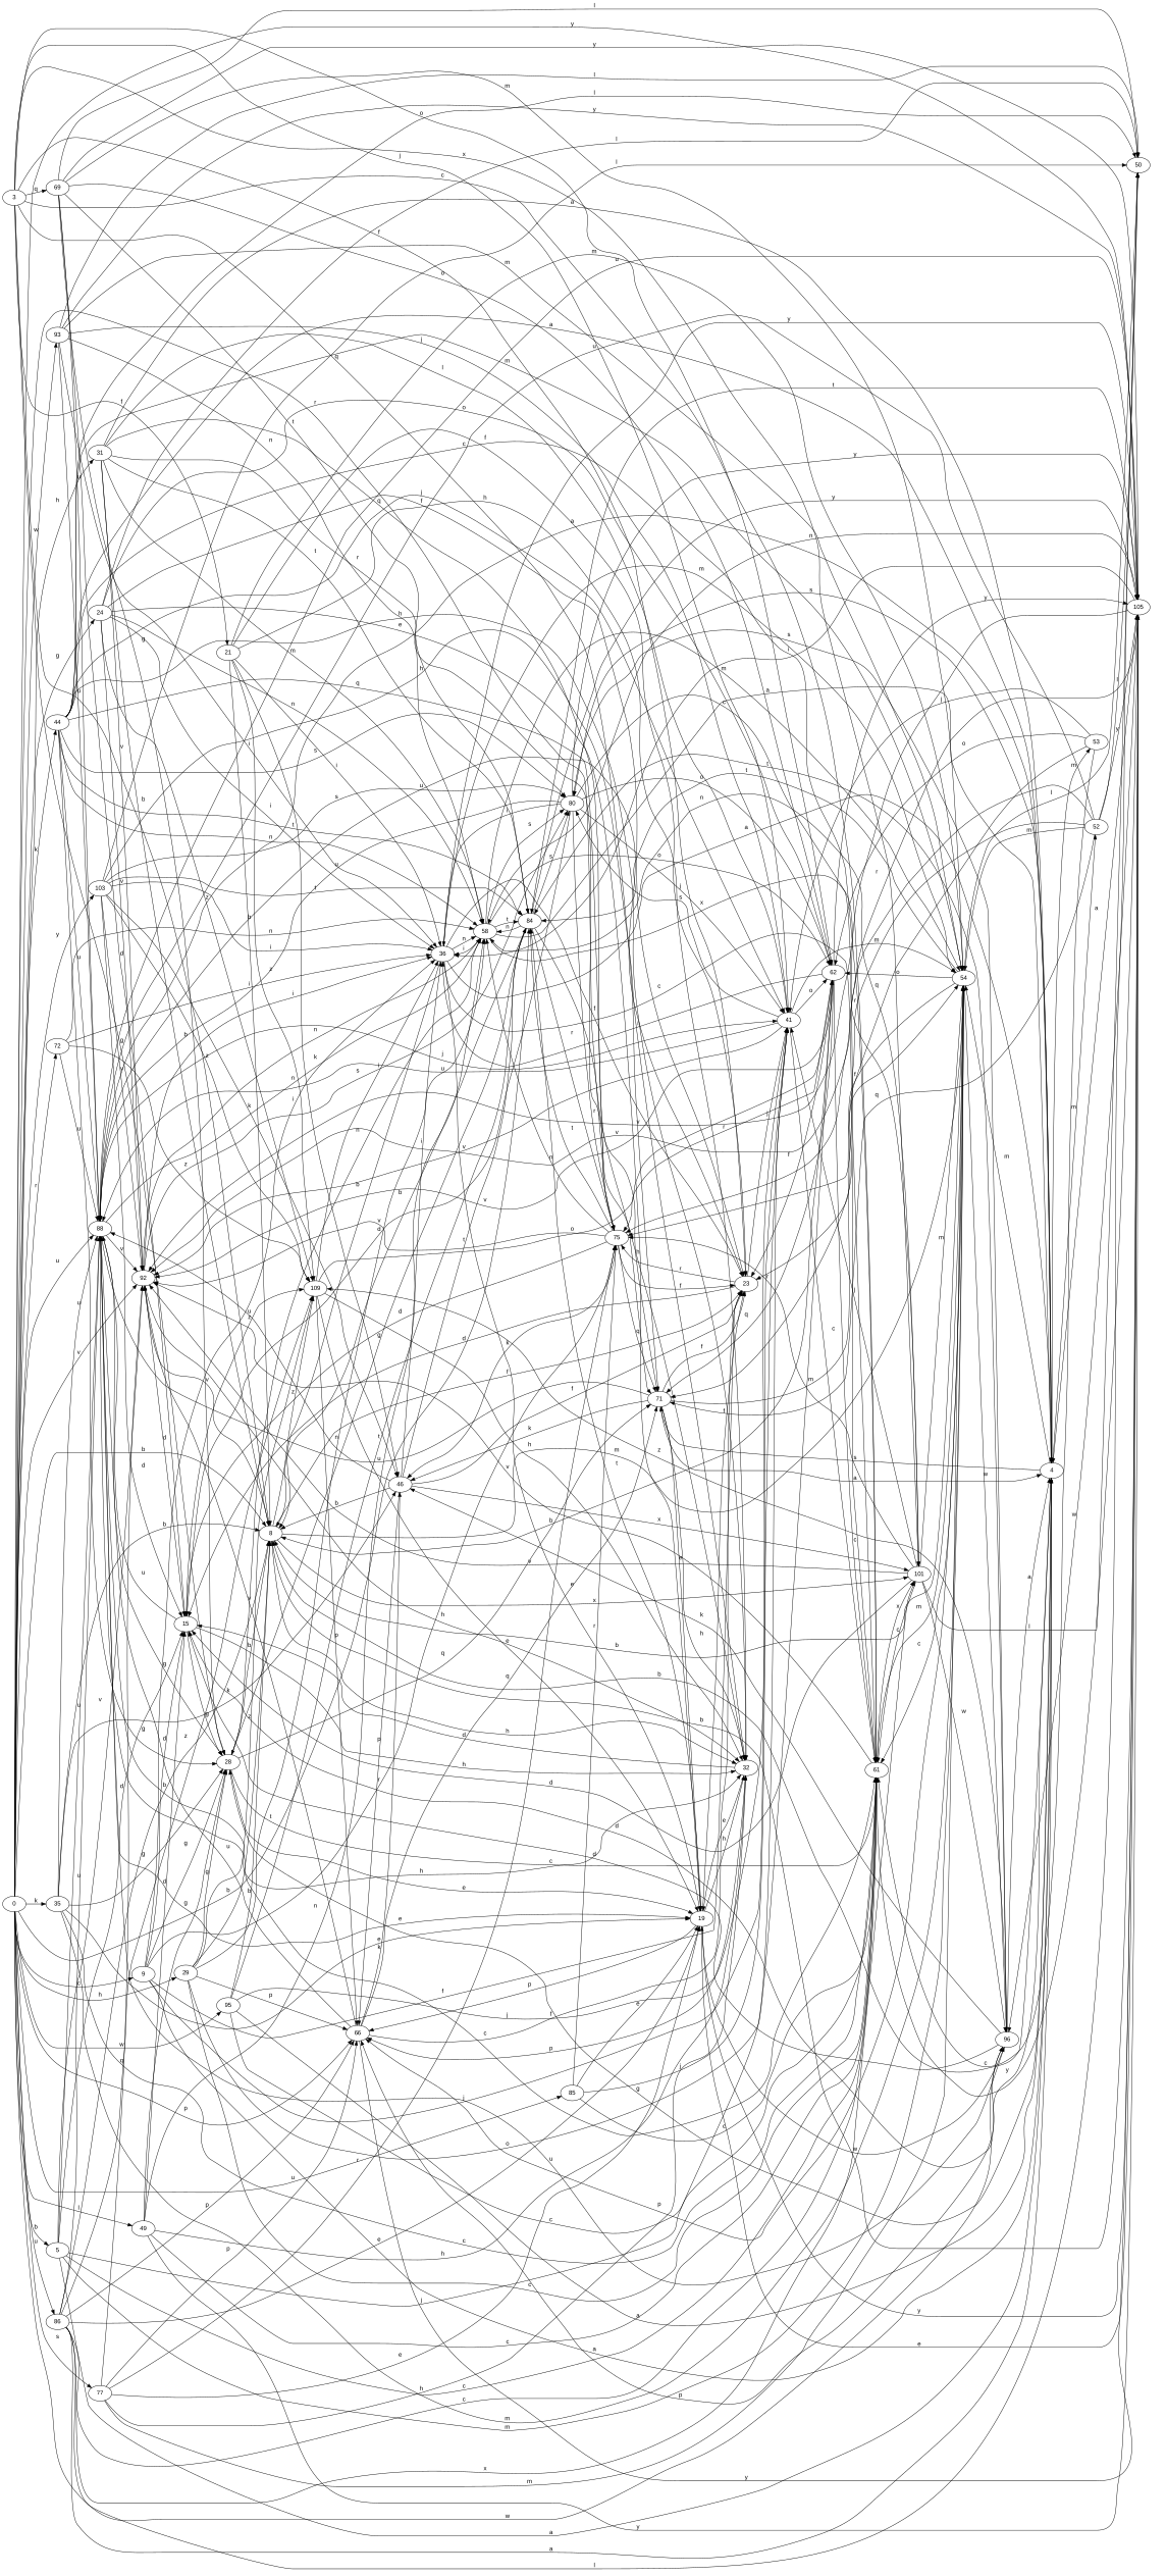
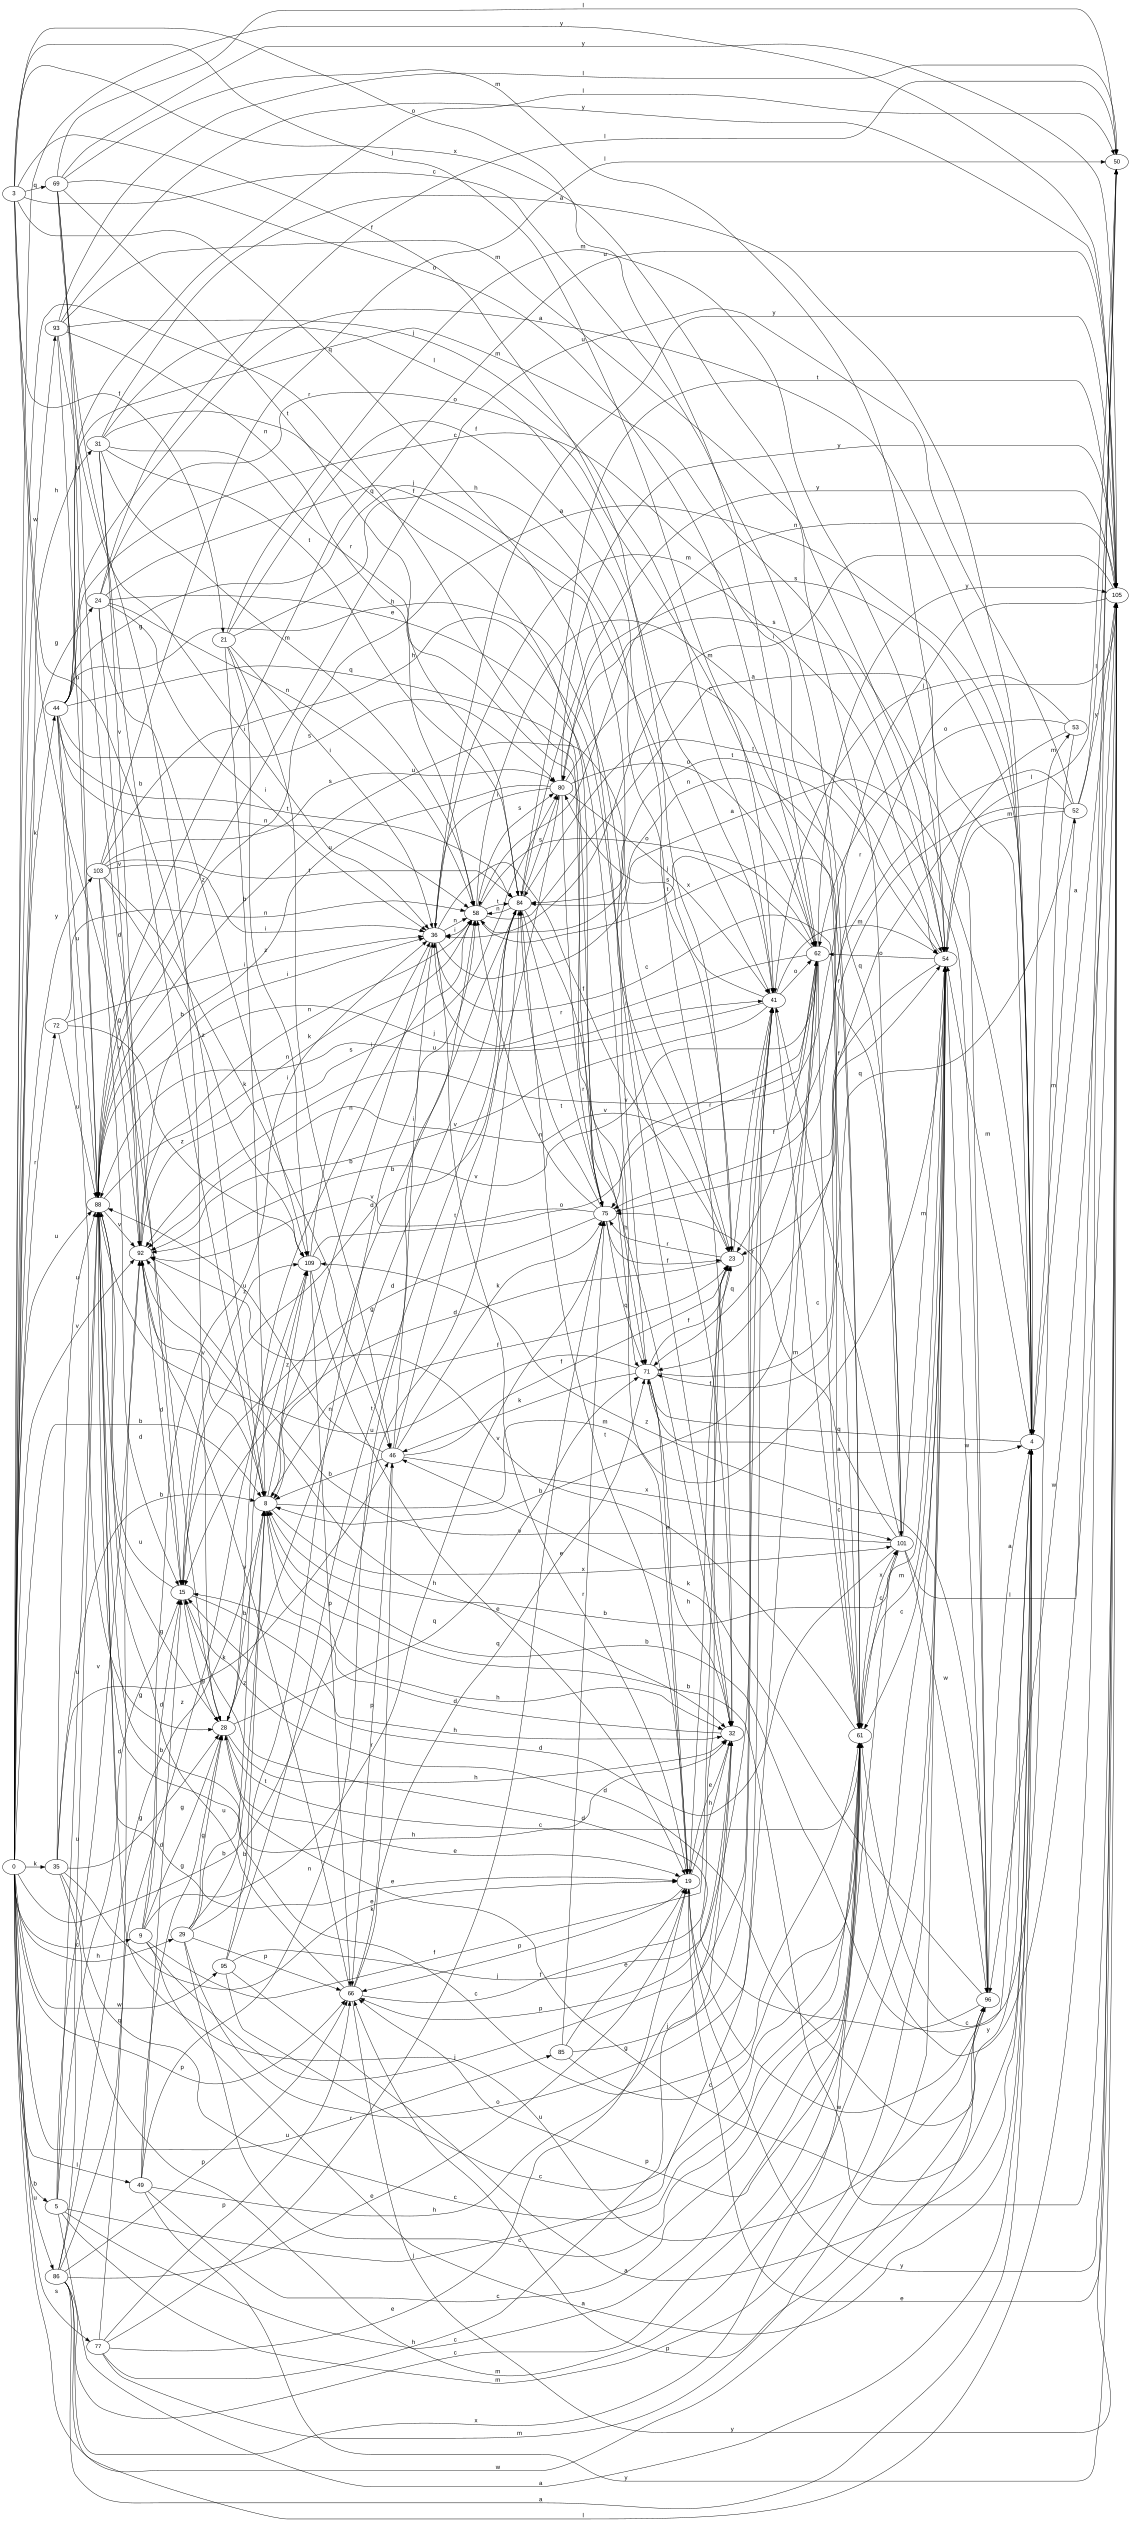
  strict digraph {
    fontname="Liberation Sans"
    rankdir=LR
    node [fontname="Liberation Sans"]
    edge [fontname="Liberation Sans"]
    n1 [label=5]
    0
    8
    9
    24
    29
    31
    44
    n9 [label=35]
    49
    66
    72
    75
    77
    84
    85
    86
    88
    92
    93
    95
    96
    103
    105
    n25 [label=61]
    41
    4
    15
    54
    23
    101
    32
    109
    28
    36
    62
    19
    50
    58
    71
    80
    46
    3
    21
    69
    52
    53
    n1 -> 88 [label=u]
    n1 -> 92 [label=v]
    n1 -> n25 [label=c]
    n1 -> 41 [label=j]
    n1 -> 4 [label=a]
    n1 -> 15 [label=d]
    n1 -> 54 [label=m]
    0 -> n1 [label=b]
    0 -> 8 [label=b]
    0 -> 9 [label=c]
    0 -> 24 [label=g]
    0 -> 29 [label=h]
    0 -> 31 [label=h]
    0 -> 44 [label=k]
    0 -> n9 [label=k]
    0 -> 49 [label=l]
    0 -> 66 [label=p]
    0 -> 72 [label=r]
    0 -> 75 [label=r]
    0 -> 77 [label=s]
    0 -> 84 [label=t]
    0 -> 85 [label=u]
    0 -> 86 [label=u]
    0 -> 88 [label=u]
    0 -> 92 [label=v]
    0 -> 93 [label=w]
    0 -> 95 [label=w]
    0 -> 96 [label=w]
    0 -> 103 [label=y]
    0 -> 105 [label=y]
    8 -> 92 [label=v]
    8 -> 54 [label=m]
    8 -> 23 [label=f]
    8 -> 101 [label=x]
    8 -> 32 [label=h]
    8 -> 109 [label=z]
    9 -> 75 [label=r]
    9 -> 41 [label=j]
    9 -> 4 [label=a]
    9 -> 15 [label=d]
    9 -> 23 [label=f]
    9 -> 28 [label=g]
    9 -> 36 [label=i]
    24 -> 92 [label=v]
    24 -> 23 [label=f]
    24 -> 109 [label=z]
    24 -> 36 [label=i]
    24 -> 62 [label=o]
    24 -> 19 [label=e]
    24 -> 50 [label=l]
    24 -> 58 [label=n]
    29 -> 8 [label=b]
    29 -> 66 [label=p]
    29 -> n25 [label=c]
    29 -> 109 [label=z]
    29 -> 28 [label=g]
    29 -> 62 [label=o]
    29 -> 58 [label=n]
    31 -> 8 [label=b]
    31 -> 75 [label=r]
    31 -> 84 [label=t]
    31 -> 92 [label=v]
    31 -> 41 [label=l]
    31 -> 4 [label=a]
    31 -> 58 [label=m]
    31 -> 71 [label=q]
    44 -> 84 [label=t]
    44 -> 88 [label=u]
    44 -> n25 [label=c]
    44 -> 41 [label=j]
    44 -> 4 [label=a]
    44 -> 54 [label=m]
    44 -> 32 [label=h]
    44 -> 28 [label=g]
    44 -> 50 [label=l]
    44 -> 58 [label=n]
    44 -> 71 [label=q]
    44 -> 80 [label=s]
    n9 -> 8 [label=b]
    n9 -> 88 [label=u]
    n9 -> n25 [label=c]
    n9 -> 54 [label=m]
    n9 -> 28 [label=g]
    n9 -> 19 [label=e]
    n9 -> 46 [label=k]
    49 -> 105 [label=y]
    49 -> n25 [label=c]
    49 -> 15 [label=d]
    49 -> 32 [label=h]
    49 -> 28 [label=g]
    49 -> 58 [label=n]
    66 -> 88 [label=u]
    66 -> 92 [label=v]
    66 -> 105 [label=y]
    66 -> 23 [label=f]
    66 -> 71 [label=q]
    66 -> 46 [label=k]
    72 -> 88 [label=u]
    72 -> 109 [label=z]
    72 -> 36 [label=i]
    72 -> 58 [label=n]
    75 -> 84 [label=t]
    75 -> 92 [label=v]
    75 -> 15 [label=d]
    75 -> 23 [label=f]
    75 -> 58 [label=n]
    75 -> 71 [label=q]
-   75 -> 46 [label=k]
+   46 -> 75 [label=k]
    77 -> 66 [label=p]
    77 -> 75 [label=r]
    77 -> 92 [label=q]
    77 -> 54 [label=m]
    77 -> 32 [label=h]
    77 -> 19 [label=e]
    84 -> 8 [label=b]
    84 -> 75 [label=r]
    84 -> 105 [label=y]
    84 -> 32 [label=h]
    84 -> 28 [label=g]
    84 -> 58 [label=n]
    84 -> 80 [label=s]
    85 -> 75 [label=r]
    85 -> n25 [label=c]
    85 -> 41 [label=j]
    85 -> 19 [label=e]
    86 -> 8 [label=b]
    86 -> 66 [label=p]
    86 -> 88 [label=u]
    86 -> n25 [label=c]
    86 -> 4 [label=a]
    86 -> 101 [label=x]
    86 -> 109 [label=z]
    86 -> 19 [label=e]
    86 -> 50 [label=l]
    88 -> 92 [label=v]
    88 -> n25 [label=c]
    88 -> 41 [label=j]
    88 -> 4 [label=a]
    88 -> 32 [label=h]
    88 -> 28 [label=g]
    88 -> 19 [label=e]
    88 -> 58 [label=n]
    92 -> 15 [label=d]
    92 -> 32 [label=h]
    92 -> 36 [label=i]
    92 -> 58 [label=n]
    92 -> 80 [label=s]
    93 -> 88 [label=u]
    93 -> 105 [label=y]
    93 -> 41 [label=j]
    93 -> 54 [label=m]
    93 -> 36 [label=i]
    93 -> 50 [label=l]
    93 -> 58 [label=n]
    95 -> 8 [label=b]
    95 -> 84 [label=t]
    95 -> n25 [label=c]
    95 -> 41 [label=j]
    95 -> 4 [label=a]
    96 -> 66 [label=p]
    96 -> 84 [label=t]
    96 -> 88 [label=u]
    96 -> 4 [label=a]
    96 -> 15 [label=d]
    96 -> 109 [label=z]
    96 -> 80 [label=s]
    96 -> 46 [label=k]
    103 -> 84 [label=t]
    103 -> 92 [label=v]
    103 -> 15 [label=d]
    103 -> 32 [label=h]
    103 -> 109 [label=z]
    103 -> 36 [label=i]
    103 -> 50 [label=l]
    103 -> 80 [label=s]
    103 -> 46 [label=k]
    105 -> 8 [label=b]
    105 -> 75 [label=r]
    105 -> 84 [label=t]
    105 -> 88 [label=u]
    105 -> 92 [label=v]
    105 -> 96 [label=w]
    105 -> 4 [label=a]
    105 -> 36 [label=i]
    105 -> 19 [label=e]
    105 -> 58 [label=n]
    n25 -> 92 [label=v]
    n25 -> 105 [label=y]
    n25 -> 54 [label=m]
    n25 -> 101 [label=x]
    41 -> 88 [label=u]
    41 -> 92 [label=v]
    41 -> n25 [label=c]
    41 -> 54 [label=m]
    41 -> 62 [label=o]
    41 -> 80 [label=s]
    4 -> 8 [label=b]
    4 -> 15 [label=d]
    4 -> 54 [label=m]
    4 -> 28 [label=g]
-   4 -> 71 [label=s]
+   4 -> 71 [label=q]
    4 -> 80 [label=s]
    4 -> 52 [label=m]
    4 -> 53 [label=m]
    15 -> 88 [label=u]
    15 -> 32 [label=h]
    15 -> 109 [label=z]
    15 -> 28 [label=g]
    54 -> 8 [label=b]
    54 -> 66 [label=p]
    54 -> 84 [label=t]
    54 -> 96 [label=w]
    54 -> n25 [label=c]
    54 -> 23 [label=f]
    54 -> 62 [label=o]
    54 -> 50 [label=l]
    23 -> 75 [label=r]
    23 -> 88 [label=u]
    23 -> 41 [label=j]
    23 -> 15 [label=d]
    101 -> 75 [label=r]
    101 -> 92 [label=v]
    101 -> 96 [label=w]
    101 -> n25 [label=c]
    101 -> 41 [label=j]
    101 -> 15 [label=d]
    101 -> 54 [label=m]
    101 -> 50 [label=l]
    101 -> 58 [label=n]
    32 -> 66 [label=p]
    32 -> 15 [label=d]
    32 -> 19 [label=e]
    109 -> 66 [label=p]
    109 -> 36 [label=i]
    109 -> 62 [label=o]
    109 -> 19 [label=e]
    28 -> 8 [label=b]
    28 -> n25 [label=c]
-   109 -> 32 [label=h]
+   28 -> 32 [label=h]
    28 -> 19 [label=e]
    28 -> 58 [label=n]
    28 -> 71 [label=q]
    36 -> 8 [label=b]
    36 -> 105 [label=y]
    36 -> n25 [label=c]
    36 -> 4 [label=a]
    36 -> 54 [label=m]
    36 -> 23 [label=f]
    36 -> 19 [label=e]
    36 -> 58 [label=n]
    62 -> 8 [label=b]
    62 -> 75 [label=r]
+   62 -> 84 [label=t]
    62 -> 92 [label=v]
    62 -> 105 [label=y]
    62 -> n25 [label=c]
    62 -> 23 [label=f]
    62 -> 36 [label=i]
    62 -> 71 [label=q]
    19 -> 66 [label=p]
    19 -> 84 [label=t]
    19 -> 96 [label=w]
    19 -> 105 [label=y]
    19 -> 23 [label=f]
    19 -> 32 [label=h]
    58 -> 84 [label=t]
    58 -> 4 [label=a]
    58 -> 54 [label=m]
    58 -> 101 [label=x]
    58 -> 36 [label=i]
    58 -> 62 [label=o]
    58 -> 80 [label=s]
    71 -> 88 [label=u]
    71 -> 4 [label=a]
    71 -> 54 [label=m]
    71 -> 23 [label=f]
    71 -> 32 [label=h]
    71 -> 19 [label=e]
    71 -> 46 [label=k]
    80 -> 75 [label=r]
    80 -> 88 [label=u]
    80 -> 105 [label=y]
    80 -> n25 [label=c]
    80 -> 41 [label=j]
    80 -> 15 [label=d]
    80 -> 36 [label=i]
    80 -> 62 [label=o]
    46 -> 8 [label=b]
    46 -> 66 [label=p]
    46 -> 84 [label=t]
    46 -> 88 [label=u]
    46 -> 23 [label=f]
    46 -> 101 [label=x]
    46 -> 36 [label=i]
    3 -> 8 [label=b]
    3 -> n25 [label=c]
    3 -> 41 [label=j]
    3 -> 23 [label=f]
    3 -> 101 [label=x]
    3 -> 28 [label=g]
    3 -> 62 [label=o]
    3 -> 71 [label=q]
    3 -> 21 [label=f]
    3 -> 69 [label=q]
    21 -> 8 [label=b]
    21 -> 54 [label=m]
    21 -> 23 [label=f]
    21 -> 32 [label=h]
    21 -> 109 [label=z]
    21 -> 36 [label=i]
    21 -> 46 [label=k]
    69 -> 84 [label=t]
    69 -> 88 [label=u]
    69 -> 105 [label=y]
    69 -> 15 [label=d]
    69 -> 54 [label=m]
    69 -> 28 [label=g]
    69 -> 62 [label=o]
    69 -> 50 [label=l]
    52 -> 75 [label=r]
    52 -> 88 [label=u]
    52 -> 92 [label=v]
    52 -> 105 [label=y]
    52 -> 54 [label=m]
    52 -> 50 [label=l]
    52 -> 71 [label=q]
    53 -> n25 [label=c]
    53 -> 41 [label=j]
    53 -> 62 [label=o]
    53 -> 71 [label=q]
  }
